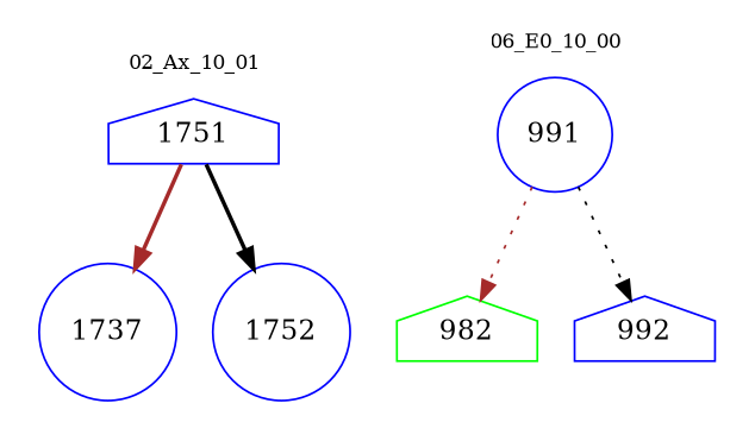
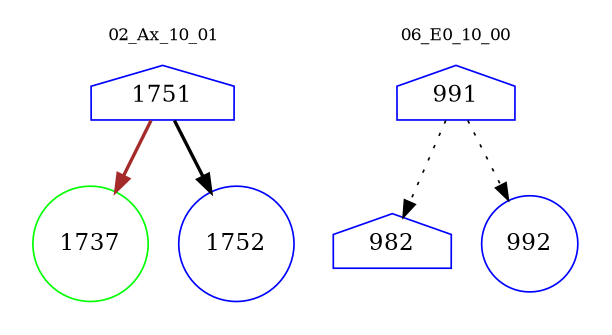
  digraph {
    node [color=blue shape=house]
    edge [color=brown style=bold]
    n1 [label=1751]
-   n2 [label=1737 shape=circle]
+   n2 [color=green label=1737 shape=circle]
    n3 [label=1752 shape=circle]
-   n4 [label=991 shape=circle]
-   n5 [color=green label=982]
-   n6 [label=992]
+   n4 [label=991]
+   n5 [label=982]
+   n6 [label=992 shape=circle]
    subgraph cluster_1 {
      color=white
      fontsize=10
      label="02_Ax_10_01"
      n1
      n2
      n3
    }
    subgraph cluster_2 {
      color=white
      fontsize=10
      label="06_E0_10_00"
      n4
      n5
      n6
    }
    n1 -> n2
    n1 -> n3 [color=black]
-   n4 -> n5 [style=dotted]
+   n4 -> n5 [color=black style=dotted]
    n4 -> n6 [color=black style=dotted]
  }
